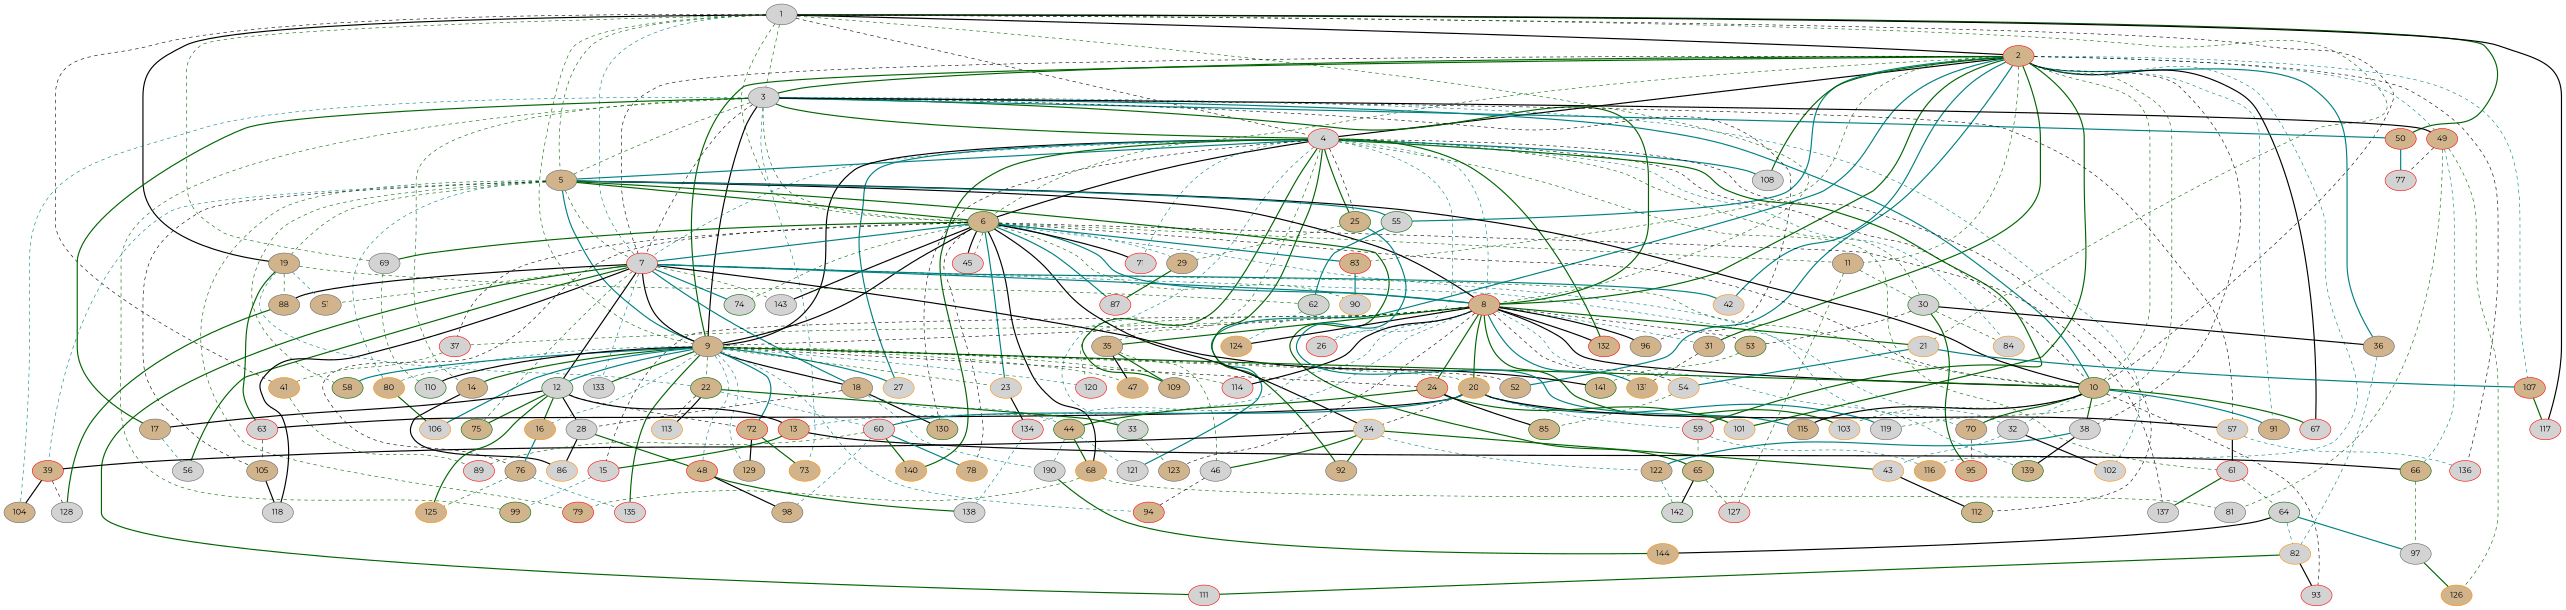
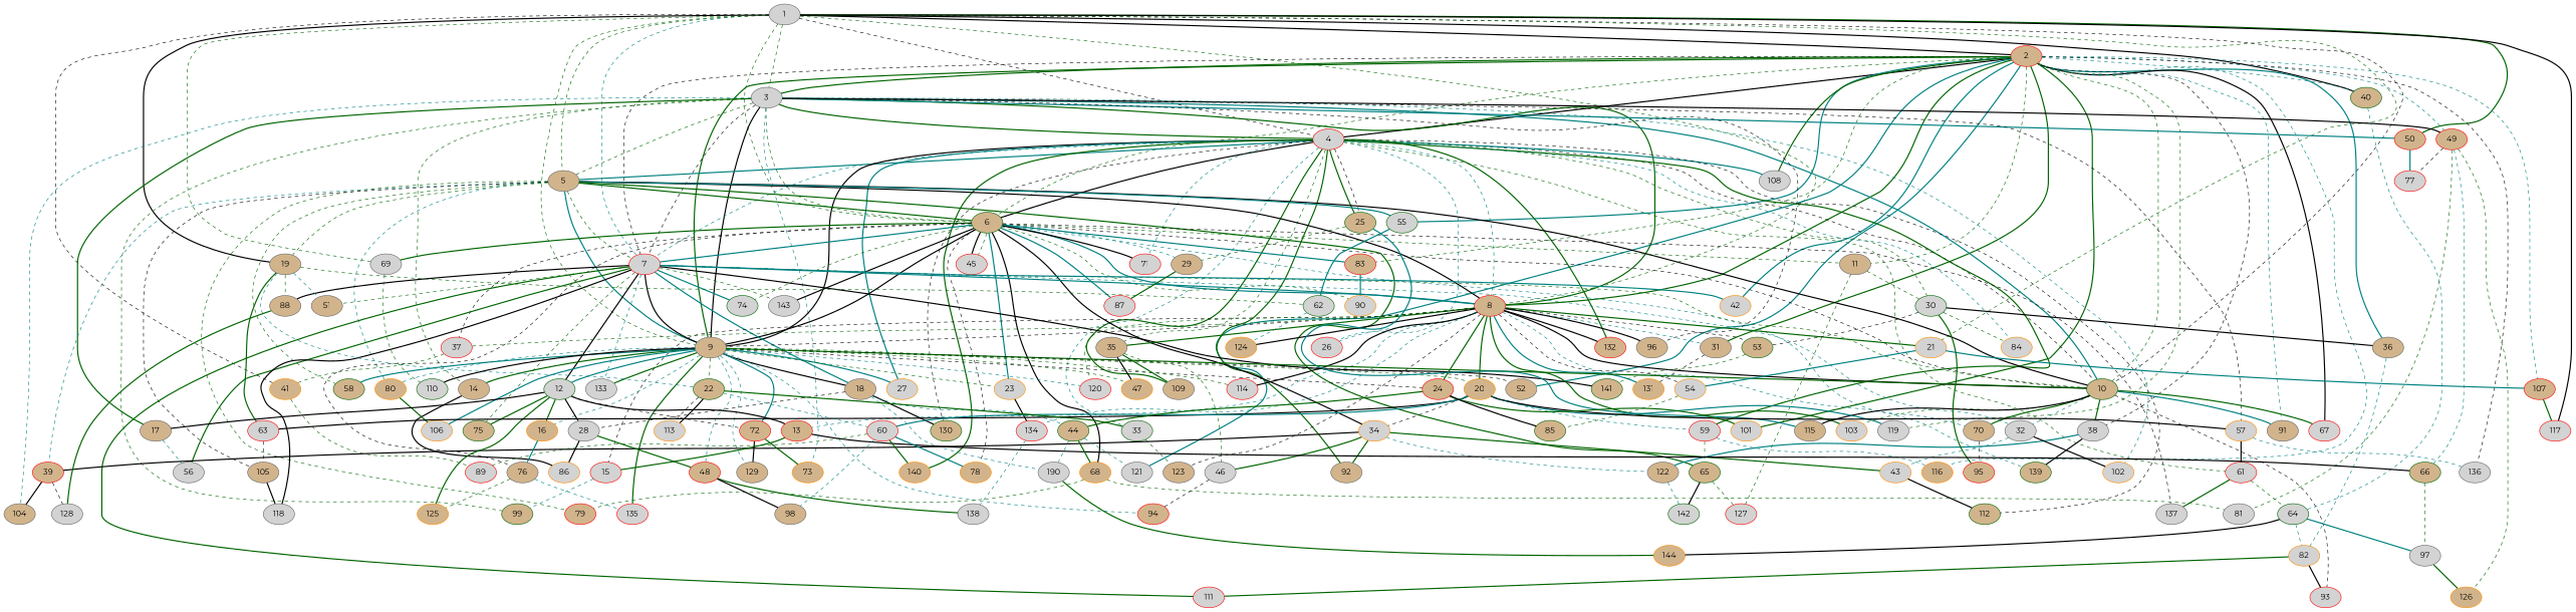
  graph {
    fontname=Montserrat
    node [color=gray40 fillcolor=tan fontname=Montserrat style=filled]
    edge [color=darkgreen fontname=Montserrat style=bold]
    1 [fillcolor=lightgrey]
    2 [color=red]
    3 [fillcolor=lightgrey]
    4 [color=red fillcolor=lightgrey]
    5
    6 [color=darkgreen]
    7 [color=red fillcolor=lightgrey]
    8 [color=red]
    9
    10 [color=darkgreen]
    19
    21 [color=darkorange fillcolor=lightgrey]
+   40 [color=darkgreen]
    41 [color=darkorange]
    50 [color=red]
    69 [fillcolor=lightgrey]
    117 [color=red fillcolor=lightgrey]
    11
    31
    36
    38 [fillcolor=lightgrey]
    42 [color=darkorange fillcolor=lightgrey]
    49 [color=red]
    52
    55 [color=darkgreen fillcolor=lightgrey]
    67 [color=red fillcolor=lightgrey]
    83 [color=red]
    91
    101 [color=darkorange fillcolor=lightgrey]
    107 [color=red]
    108 [fillcolor=lightgrey]
    116 [color=darkorange]
    119 [fillcolor=lightgrey]
    121 [fillcolor=lightgrey]
-   136 [color=red fillcolor=lightgrey]
+   136 [fillcolor=lightgrey]
    14
    17
    57 [color=darkorange fillcolor=lightgrey]
    73 [color=darkorange]
    96
    99 [color=darkgreen]
    102 [color=darkorange fillcolor=lightgrey]
    104
    25 [color=darkgreen]
    26 [color=red fillcolor=lightgrey]
    27 [color=darkorange fillcolor=lightgrey]
    30 [color=darkgreen fillcolor=lightgrey]
    33 [color=darkgreen fillcolor=lightgrey]
    35
    59 [color=red fillcolor=lightgrey]
    61 [color=red fillcolor=lightgrey]
    71 [color=red fillcolor=lightgrey]
    84 [color=darkorange fillcolor=lightgrey]
    92
    109
    112 [color=darkgreen]
    130 [color=darkgreen]
    132 [color=red]
    140 [color=darkorange]
    39 [color=red]
    58 [color=darkgreen]
    65 [color=darkgreen]
    79 [color=red]
    80 [color=darkorange]
    105
    23 [color=darkorange fillcolor=lightgrey]
    29
    34 [color=darkorange fillcolor=lightgrey]
    37 [color=red fillcolor=lightgrey]
    45 [color=red fillcolor=lightgrey]
    68 [color=darkorange]
    70
    74 [color=darkgreen fillcolor=lightgrey]
    76
    78 [color=darkorange]
    87 [color=red fillcolor=lightgrey]
    90 [color=darkorange fillcolor=lightgrey]
    137 [fillcolor=lightgrey]
    143 [fillcolor=lightgrey]
    12 [color=darkgreen fillcolor=lightgrey]
    18
    32 [fillcolor=lightgrey]
    51
    56 [fillcolor=lightgrey]
    75 [color=darkgreen]
    88
    111 [color=red fillcolor=lightgrey]
    118 [fillcolor=lightgrey]
    133 [fillcolor=lightgrey]
    141 [color=darkgreen]
    13 [color=red]
    15 [color=red fillcolor=lightgrey]
    20 [color=darkorange]
    24 [color=red]
    53 [color=darkgreen]
    54 [color=darkorange fillcolor=lightgrey]
    103 [color=darkorange fillcolor=lightgrey]
    114 [color=red fillcolor=lightgrey]
    120 [color=red fillcolor=lightgrey]
    123
    124 [color=darkorange]
    131 [color=darkorange]
    134 [color=red fillcolor=lightgrey]
    139 [color=darkgreen]
    16 [color=darkorange]
    22 [color=darkgreen]
    47 [color=darkorange]
    48 [color=red]
    72 [color=red]
    94 [color=red]
    106 [color=darkorange fillcolor=lightgrey]
    110 [color=darkgreen fillcolor=lightgrey]
    129
    135 [color=red fillcolor=lightgrey]
    93 [color=red fillcolor=lightgrey]
    115
    62 [color=darkgreen fillcolor=lightgrey]
    63 [color=red fillcolor=lightgrey]
    64 [color=darkgreen fillcolor=lightgrey]
    89 [color=red fillcolor=lightgrey]
    77 [color=red fillcolor=lightgrey]
    127 [color=red fillcolor=lightgrey]
    82 [color=darkorange fillcolor=lightgrey]
    122
    66 [color=darkgreen]
    81 [fillcolor=lightgrey]
    126 [color=darkorange]
    86 [color=darkorange fillcolor=lightgrey]
    95 [color=red]
    46 [fillcolor=lightgrey]
    128 [fillcolor=lightgrey]
    142 [color=darkgreen fillcolor=lightgrey]
    43 [color=darkorange fillcolor=lightgrey]
    125 [color=darkorange]
    28 [fillcolor=lightgrey]
    44 [color=darkgreen]
    n137 [fillcolor=lightgrey label=190]
    60 [color=red fillcolor=lightgrey]
    85 [color=darkgreen]
    138 [fillcolor=lightgrey]
    113 [color=darkorange fillcolor=lightgrey]
    98
    97 [fillcolor=lightgrey]
    144 [color=darkorange]
    1 -- 2 [color=black]
    1 -- 3 [style=dashed]
    1 -- 4 [color=black style=dashed]
    1 -- 5 [style=dashed]
    1 -- 6 [style=dashed]
    1 -- 7 [color=teal style=dashed]
    1 -- 8 [style=dashed]
    1 -- 9 [style=dashed]
    1 -- 10 [color=black style=dashed]
    1 -- 19 [color=black]
    1 -- 21 [style=dashed]
+   1 -- 40 [color=black]
    1 -- 41 [color=black style=dashed]
    1 -- 50
    1 -- 69 [style=dashed]
    1 -- 117 [color=black]
    2 -- 3
    2 -- 4 [color=black]
    2 -- 6 [style=dashed]
    2 -- 7 [color=black style=dashed]
    2 -- 8
    2 -- 9
    2 -- 10 [style=dashed]
+   2 -- 40 [color=teal style=dashed]
    2 -- 11 [style=dashed]
    2 -- 31
    2 -- 36 [color=teal]
    2 -- 38 [color=black style=dashed]
    2 -- 42 [color=teal]
    2 -- 49 [color=teal style=dashed]
    2 -- 52 [color=teal]
    2 -- 55 [color=teal]
    2 -- 67 [color=black]
    2 -- 83 [style=dashed]
    2 -- 91 [color=teal style=dashed]
    2 -- 101
    2 -- 107 [color=teal style=dashed]
    2 -- 108
    2 -- 116 [color=teal style=dashed]
    2 -- 119 [style=dashed]
    2 -- 121 [color=teal]
    2 -- 136 [color=black style=dashed]
    3 -- 4
    3 -- 5 [style=dashed]
    3 -- 6 [style=dashed]
    3 -- 7 [color=black style=dashed]
    3 -- 8
    3 -- 9 [color=black]
    3 -- 10 [color=teal]
    3 -- 50 [color=teal]
    3 -- 49 [color=black]
    3 -- 14 [style=dashed]
    3 -- 17
    3 -- 57 [color=black style=dashed]
    3 -- 73 [color=teal style=dashed]
    3 -- 96 [color=black style=dashed]
    3 -- 99 [style=dashed]
    3 -- 102 [color=teal style=dashed]
    3 -- 104 [color=teal style=dashed]
    4 -- 5 [color=teal]
    4 -- 6 [color=black]
    4 -- 7 [color=teal style=dashed]
    4 -- 8 [color=teal style=dashed]
    4 -- 9 [color=black]
    4 -- 10 [color=black style=dashed]
    4 -- 108 [color=teal]
    4 -- 25
    4 -- 25 [color=black style=dashed]
    4 -- 26 [color=teal style=dashed]
    4 -- 27 [color=teal]
    4 -- 30 [style=dashed]
    4 -- 33 [color=teal style=dashed]
    4 -- 35 [style=dashed]
    4 -- 59
    4 -- 61 [style=dashed]
    4 -- 71 [color=teal style=dashed]
    4 -- 84 [color=teal style=dashed]
    4 -- 92
    4 -- 109
    4 -- 112 [color=black style=dashed]
    4 -- 130 [color=black style=dashed]
    4 -- 132
    4 -- 140
    5 -- 6
    5 -- 7 [style=dashed]
    5 -- 8 [color=black]
    5 -- 9 [color=teal]
    5 -- 10 [color=black]
    5 -- 19 [style=dashed]
    5 -- 55 [color=teal]
    5 -- 39 [color=teal style=dashed]
    5 -- 58 [style=dashed]
    5 -- 65
    5 -- 79 [style=dashed]
    5 -- 80 [color=teal style=dashed]
    5 -- 105 [color=black style=dashed]
    6 -- 7 [color=teal]
    6 -- 8 [color=teal]
    6 -- 9 [color=black]
    6 -- 10 [color=black style=dashed]
    6 -- 69
    6 -- 11 [style=dashed]
    6 -- 83 [color=teal]
    6 -- 71 [color=black]
    6 -- 23 [color=teal]
    6 -- 29 [color=teal style=dashed]
    6 -- 34 [color=black]
    6 -- 37 [color=black style=dashed]
    6 -- 45 [color=black]
    6 -- 45 [style=dashed]
    6 -- 68 [color=black]
    6 -- 70 [color=teal style=dashed]
    6 -- 74 [style=dashed]
    6 -- 76 [color=black style=dashed]
    6 -- 78 [color=black style=dashed]
    6 -- 87 [color=teal]
    6 -- 90 [style=dashed]
    6 -- 137 [color=black style=dashed]
    6 -- 143 [color=black]
    7 -- 8 [color=teal]
    7 -- 9 [color=black]
    7 -- 10 [style=dashed]
    7 -- 42 [color=teal]
    7 -- 74 [color=teal]
    7 -- 143 [style=dashed]
    7 -- 12 [color=black]
    7 -- 18 [color=teal]
    7 -- 32 [color=teal style=dashed]
    7 -- 51 [style=dashed]
    7 -- 56
    7 -- 75 [style=dashed]
    7 -- 88 [color=black]
    7 -- 111
    7 -- 118 [color=black]
    7 -- 133 [color=teal style=dashed]
    7 -- 141 [color=black]
    8 -- 9 [color=black style=dashed]
    8 -- 10 [color=black]
    8 -- 21
    8 -- 31 [color=teal style=dashed]
    8 -- 96 [color=black]
    8 -- 26 [color=teal style=dashed]
    8 -- 35
    8 -- 132 [color=black]
    8 -- 37 [style=dashed]
    8 -- 13 [color=teal style=dashed]
    8 -- 15 [color=black style=dashed]
    8 -- 20
    8 -- 24
    8 -- 53 [color=black style=dashed]
    8 -- 54 [color=black style=dashed]
    8 -- 103
    8 -- 114 [color=black]
    8 -- 120 [style=dashed]
    8 -- 123 [color=black style=dashed]
    8 -- 124 [color=black]
    8 -- 131 [color=teal]
    8 -- 134 [color=teal style=dashed]
    8 -- 139 [color=teal style=dashed]
    9 -- 10
    9 -- 52 [color=black style=dashed]
    9 -- 14
    9 -- 27 [color=teal]
    9 -- 58 [color=teal]
    9 -- 80 [color=teal style=dashed]
    9 -- 23 [style=dashed]
    9 -- 12 [color=teal]
    9 -- 18 [color=black]
    9 -- 133
    9 -- 20 [style=dashed]
    9 -- 24 [color=black style=dashed]
    9 -- 114 [style=dashed]
    9 -- 120 [color=teal style=dashed]
    9 -- 16 [color=teal style=dashed]
    9 -- 22 [style=dashed]
    9 -- 47 [style=dashed]
    9 -- 48 [color=teal style=dashed]
    9 -- 72 [color=teal]
    9 -- 94 [color=teal style=dashed]
    9 -- 106 [color=teal]
    9 -- 110 [color=black]
    9 -- 129 [color=teal style=dashed]
    9 -- 135
    10 -- 38
    10 -- 67
    10 -- 91 [color=teal]
    10 -- 70
    10 -- 32 [color=teal style=dashed]
    10 -- 103 [style=dashed]
    10 -- 93 [color=black style=dashed]
    10 -- 115 [color=black]
    19 -- 51 [color=teal style=dashed]
    19 -- 88 [style=dashed]
    19 -- 22 [color=teal style=dashed]
    19 -- 62 [style=dashed]
    19 -- 63
    21 -- 107 [color=teal]
    21 -- 54 [color=teal]
+   40 -- 64 [color=teal style=dashed]
    41 -- 89 [style=dashed]
    50 -- 77 [color=teal]
    69 -- 110 [style=dashed]
    11 -- 30 [style=dashed]
    11 -- 127 [style=dashed]
    31 -- 131 [color=black style=dashed]
    36 -- 82 [color=teal style=dashed]
    38 -- 139 [color=black]
    38 -- 122 [color=teal]
    49 -- 77 [color=black style=dashed]
    49 -- 66 [color=teal style=dashed]
    49 -- 81 [style=dashed]
    49 -- 126 [style=dashed]
    55 -- 62 [color=teal]
    83 -- 90 [color=teal]
    107 -- 117
    14 -- 86 [color=black]
    17 -- 56 [color=teal style=dashed]
    57 -- 136 [color=teal style=dashed]
    57 -- 61 [color=black]
    25 -- 29 [style=dashed]
    25 -- 115 [color=teal]
    30 -- 36 [color=black]
    30 -- 84 [style=dashed]
    30 -- 53 [color=black style=dashed]
    30 -- 95
    33 -- 123 [style=dashed]
    35 -- 109
    35 -- 47 [color=black]
    35 -- 46 [style=dashed]
    59 -- 116 [color=teal style=dashed]
    59 -- 65 [style=dashed]
    61 -- 137
    61 -- 64 [style=dashed]
    39 -- 104 [color=black]
    39 -- 128 [color=black style=dashed]
    65 -- 127 [style=dashed]
    65 -- 142 [color=black]
    80 -- 106
    105 -- 118 [color=black]
    23 -- 134 [color=black]
    29 -- 87
    34 -- 92
    34 -- 39 [color=black]
    34 -- 122 [color=teal style=dashed]
    34 -- 46
    34 -- 43
    37 -- 41 [style=dashed]
    68 -- 79 [style=dashed]
    68 -- 81 [style=dashed]
    70 -- 95 [color=black style=dashed]
    76 -- 135 [color=teal style=dashed]
    76 -- 125 [style=dashed]
    12 -- 17 [color=black]
    12 -- 75
    12 -- 13 [color=black]
    12 -- 16
    12 -- 72 [color=black style=dashed]
    12 -- 125
    12 -- 28 [color=black]
    18 -- 130 [color=black]
    18 -- 28 [color=black style=dashed]
    18 -- 44 [color=teal style=dashed]
    18 -- n137 [color=teal style=dashed]
    32 -- 102 [color=black]
    32 -- 43 [color=teal style=dashed]
    88 -- 128
    13 -- 15
    13 -- 66 [color=black]
    15 -- 99 [color=teal style=dashed]
    20 -- 119 [color=teal]
    20 -- 57 [color=black]
    20 -- 59 [color=teal style=dashed]
    20 -- 34 [color=black style=dashed]
    20 -- 63 [color=black]
    20 -- 60 [color=teal]
    24 -- 101
    24 -- 44
    24 -- 85 [color=black]
    53 -- 141 [style=dashed]
    54 -- 85 [style=dashed]
    134 -- 138 [color=teal style=dashed]
    16 -- 76 [color=teal]
    22 -- 33
    22 -- 60 [color=teal style=dashed]
    22 -- 113 [color=black style=dashed]
    22 -- 113 [color=black]
    48 -- 138
    48 -- 98 [color=black]
    72 -- 73
    72 -- 129 [color=black]
    62 -- 124 [color=teal style=dashed]
    63 -- 105 [color=black style=dashed]
    64 -- 82 [color=teal style=dashed]
    64 -- 97 [color=teal]
    64 -- 144 [color=black]
    82 -- 111
    82 -- 93 [color=black]
    122 -- 142 [color=teal style=dashed]
    66 -- 97 [style=dashed]
    46 -- 94 [color=black style=dashed]
    43 -- 112 [color=black]
    28 -- 48
    28 -- 86 [color=black]
    44 -- 121 [color=teal style=dashed]
    44 -- 68
    44 -- n137 [color=teal style=dashed]
    n137 -- 144
    60 -- 140
    60 -- 78 [color=teal]
    60 -- 89 [style=dashed]
    60 -- 98 [color=teal style=dashed]
    97 -- 126
  }
